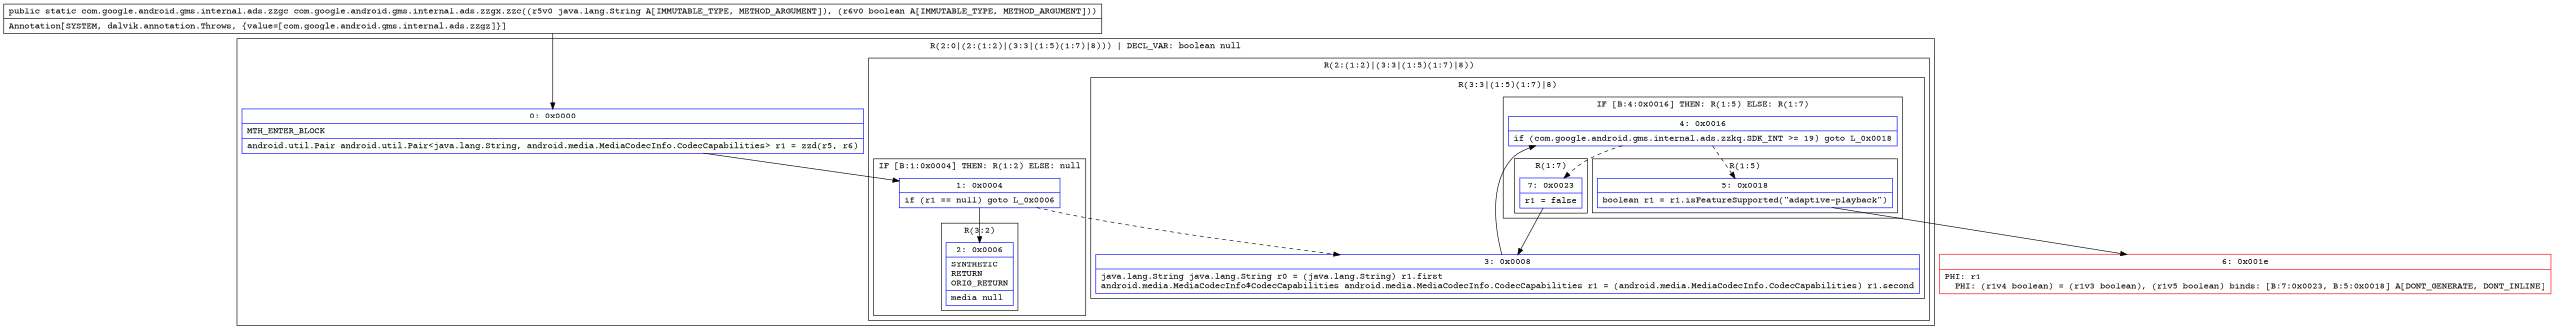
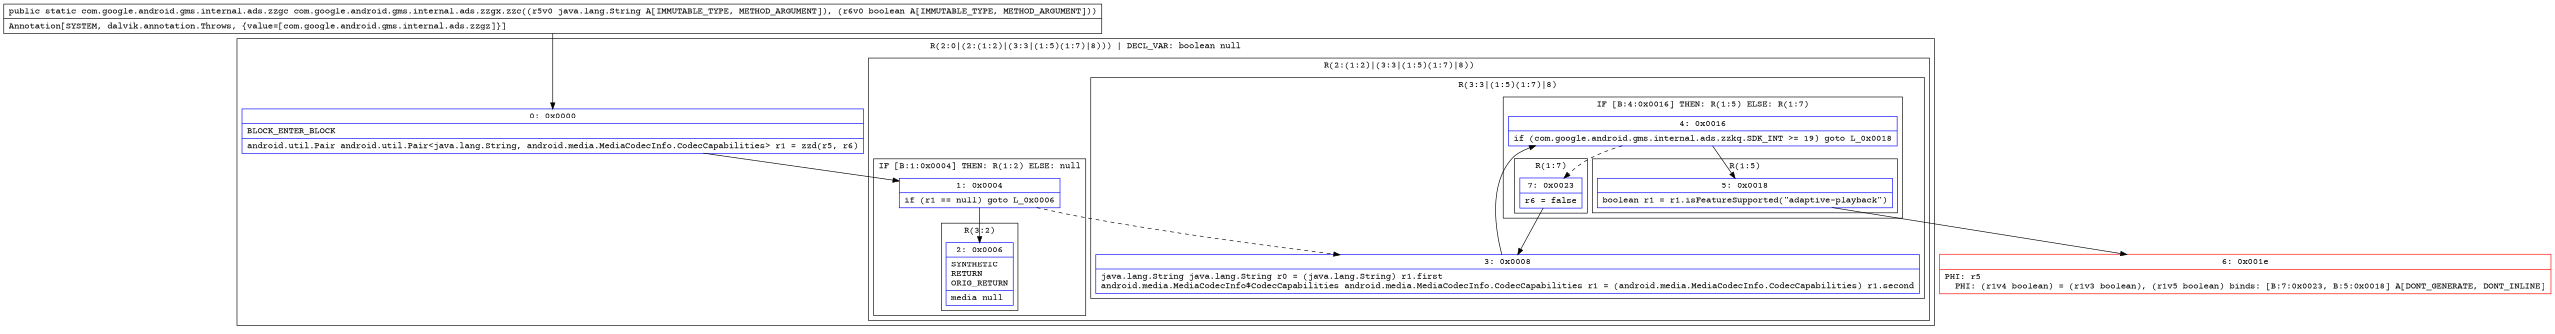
  digraph {
    fontname="Courier Prime"
    node [color=blue fontname="Courier Prime" shape=record]
    edge [fontname="Courier Prime"]
    n1 [label="{2\:\ 0x0006|SYNTHETIC\lRETURN\lORIG_RETURN\l|media null\l}"]
    n2 [label="{1\:\ 0x0004|if (r1 == null) goto L_0x0006\l}"]
    n3 [label="{5\:\ 0x0018|boolean r1 = r1.isFeatureSupported(\"adaptive\-playback\")\l}"]
-   n4 [label="{7\:\ 0x0023|r1 = false\l}"]
+   n4 [label="{7\:\ 0x0023|r6 = false\l}"]
    n5 [label="{4\:\ 0x0016|if (com.google.android.gms.internal.ads.zzkq.SDK_INT \>= 19) goto L_0x0018\l}"]
    n6 [label="{3\:\ 0x0008|java.lang.String java.lang.String r0 = (java.lang.String) r1.first\landroid.media.MediaCodecInfo$CodecCapabilities android.media.MediaCodecInfo.CodecCapabilities r1 = (android.media.MediaCodecInfo.CodecCapabilities) r1.second\l}"]
-   n7 [label="{0\:\ 0x0000|MTH_ENTER_BLOCK\l|android.util.Pair android.util.Pair\<java.lang.String, android.media.MediaCodecInfo.CodecCapabilities\> r1 = zzd(r5, r6)\l}"]
-   n8 [color=red label="{6\:\ 0x001e|PHI: r1 \l  PHI: (r1v4 boolean) = (r1v3 boolean), (r1v5 boolean) binds: [B:7:0x0023, B:5:0x0018] A[DONT_GENERATE, DONT_INLINE]\l}"]
+   n7 [label="{0\:\ 0x0000|BLOCK_ENTER_BLOCK\l|android.util.Pair android.util.Pair\<java.lang.String, android.media.MediaCodecInfo.CodecCapabilities\> r1 = zzd(r5, r6)\l}"]
+   n8 [color=red label="{6\:\ 0x001e|PHI: r5 \l  PHI: (r1v4 boolean) = (r1v3 boolean), (r1v5 boolean) binds: [B:7:0x0023, B:5:0x0018] A[DONT_GENERATE, DONT_INLINE]\l}"]
    n9 [label="{public static com.google.android.gms.internal.ads.zzgc com.google.android.gms.internal.ads.zzgx.zzc((r5v0 java.lang.String A[IMMUTABLE_TYPE, METHOD_ARGUMENT]), (r6v0 boolean A[IMMUTABLE_TYPE, METHOD_ARGUMENT]))  | Annotation[SYSTEM, dalvik.annotation.Throws, \{value=[com.google.android.gms.internal.ads.zzgz]\}]\l}" color=""]
    subgraph cluster_1 {
      label="R(2:0|(2:(1:2)|(3:3|(1:5)(1:7)|8))) | DECL_VAR: boolean null\l"
      n7
      subgraph cluster_2 {
        label="R(2:(1:2)|(3:3|(1:5)(1:7)|8))"
        subgraph cluster_3 {
          label="IF [B:1:0x0004] THEN: R(1:2) ELSE: null"
          n2
          subgraph cluster_4 {
            label="R(3:2)"
            n1
          }
        }
        subgraph cluster_5 {
          label="R(3:3|(1:5)(1:7)|8)"
          n6
          subgraph cluster_6 {
            label="IF [B:4:0x0016] THEN: R(1:5) ELSE: R(1:7)"
            n5
            subgraph cluster_7 {
              label="R(1:5)"
              n3
            }
            subgraph cluster_8 {
              label="R(1:7)"
              n4
            }
          }
        }
      }
    }
    n2 -> n1
    n2 -> n6 [style=dashed]
    n3 -> n8
    n4 -> n6
-   n5 -> n3 [style=dashed]
+   n5 -> n3
    n5 -> n4 [style=dashed]
    n6 -> n5
    n7 -> n2
    n9 -> n7
  }
